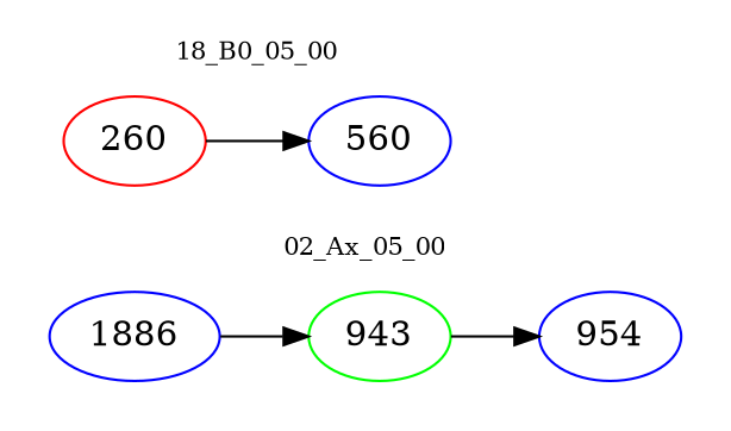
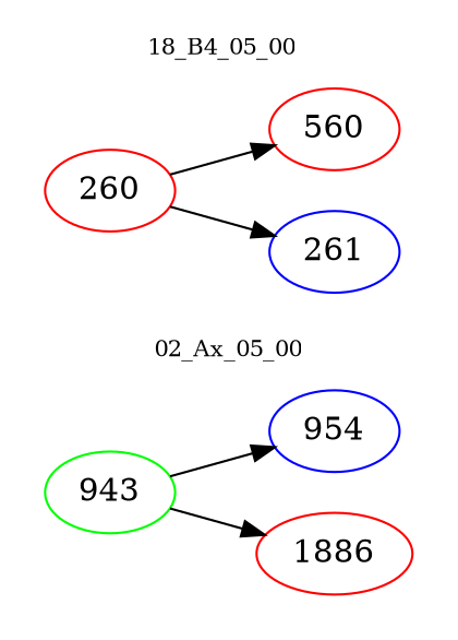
  digraph {
    rankdir=LR
    node [color=red]
    edge [color=black]
    n1 [color=green label=943]
-   n2 [color=blue label=1886]
+   n2 [label=1886]
    n3 [color=blue label=954]
    n4 [label=260]
-   n6 [color=blue label=560]
+   n5 [color=blue label=261]
+   n6 [label=560]
    subgraph cluster_1 {
      color=white
      fontsize=10
      label="02_Ax_05_00"
      n1
      n2
      n3
    }
    subgraph cluster_2 {
      color=white
      fontsize=10
-     label="18_B0_05_00"
+     label="18_B4_05_00"
      n4
+     n5
      n6
    }
-   n2 -> n1
+   n1 -> n2
    n1 -> n3
+   n4 -> n5
    n4 -> n6
  }
